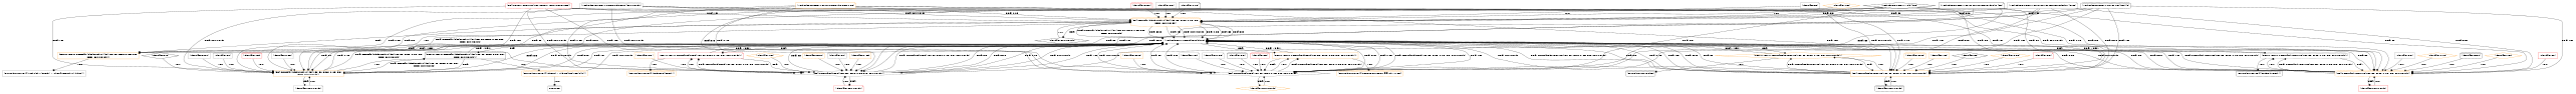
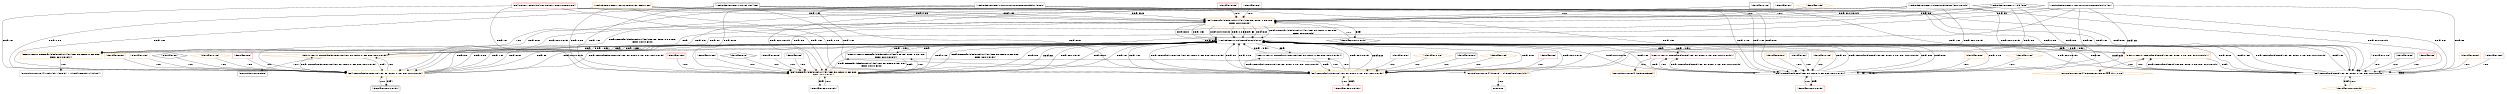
  digraph {
    fontname="DejaVu Sans"
    node [color=darkorange fontname="DejaVu Sans" shape=cylinder]
    edge [arrowhead=box fontname="DejaVu Sans"]
    n1 [color=gray40 label="(MethodParameterIn,sctp_cmd_seq_t *commands)"]
    n2 [label="(Call,sctp_sf_violation_chunklen(net, ep, asoc, type, arg,\n \t\t\t\t\t\t  commands))"]
    n3 [color=gray40 label="(Call,sctp_sf_pdiscard(net, ep, asoc, type, arg, commands))" shape=diamond]
    n4 [label="(Call,sctp_sf_violation_chunklen(net, ep, asoc, type, arg,\n\t\t\t\t\t\t  commands))" shape=box]
    n5 [label="(Call,sctp_sf_shut_8_4_5(net, ep, asoc, type, arg, commands))"]
    n6 [color=gray40 label="(Call,sctp_sf_pdiscard(net, ep, asoc, type, arg, commands))" shape=diamond]
    n7 [label="(Call,sctp_sf_tabort_8_4_8(net, ep, asoc, type, arg, commands))" shape=note]
-   n8 [color=gray40 label="(MethodReturn,sctp_disposition_t)" shape=box]
+   n8 [color=gray40 label="(MethodReturn,pointer_disposition_t)" shape=box]
    n9 [label="(Return,return sctp_sf_violation_chunklen(net, ep, asoc, type, arg,\n \t\t\t\t\t\t  commands);)" shape=note]
    n10 [color=black label="(Identifier,commands)" shape=diamond]
    n11 [label="(Return,return sctp_sf_pdiscard(net, ep, asoc, type, arg, commands);)" shape=box]
    n12 [label="(Identifier,commands)" shape=diamond]
    n13 [color=black label="(Return,return sctp_sf_violation_chunklen(net, ep, asoc, type, arg,\n\t\t\t\t\t\t  commands);)" shape=box]
    n14 [color=gray40 label="(Identifier,commands)" shape=note]
    n15 [color=gray40 label="(Return,return sctp_sf_shut_8_4_5(net, ep, asoc, type, arg, commands);)"]
    n16 [color=red label="(Identifier,commands)" shape=box]
    n17 [color=red label="(Return,return sctp_sf_pdiscard(net, ep, asoc, type, arg, commands);)" shape=note]
    n18 [color=red label="(Identifier,commands)" shape=note]
    n19 [label="(Return,return sctp_sf_tabort_8_4_8(net, ep, asoc, type, arg, commands);)" shape=diamond]
    n20 [color=black label="(Identifier,commands)"]
    1000105 [color=gray40]
    n22 [color=gray40 label="(ControlStructure,if (ntohs(ch->length) < sizeof(sctp_chunkhdr_t)))" shape=box]
-   n23 [label="(ControlStructure,if (SCTP_CID_ABORT == ch->type))"]
+   n23 [label="(ControlStructure,if (SCTP_CID_ABORT == ch->type))" shape=diamond]
    n24 [label="(ControlStructure,if (ch_end > skb_tail_pointer(skb)))"]
-   n25 [color=black label="(ControlStructure,if (ootb_shut_ack))"]
-   n26 [label="(ControlStructure,if (ootb_cookie_ack))"]
+   n26 [label="(ControlStructure,if (ootb_ootb_ack))"]
    n27 [color=black label="(ControlStructure,else)"]
    n28 [label="(Identifier,asoc)"]
    n29 [color=black label="(Identifier,arg)" shape=diamond]
    n30 [color=red label="(Identifier,ep)" shape=box]
    n31 [label="(Identifier,asoc)" shape=box]
    n32 [label="(Identifier,net)" shape=diamond]
    n33 [color=black label="(MethodParameterIn,const struct sctp_endpoint *ep)" shape=note]
    n34 [color=gray40 label="(Identifier,asoc)" shape=box]
    n35 [label="(Identifier,asoc)"]
    n36 [color=gray40 label="(MethodParameterIn,const struct sctp_association *asoc)" shape=note]
    n37 [color=gray40 label="(Identifier,net)" shape=note]
    n38 [color=gray40 label="(Identifier,ep)"]
    n39 [color=red label="(Identifier,asoc)"]
    n40 [label="(Identifier,net)" shape=box]
    n41 [color=black label="(Identifier,ep)" shape=diamond]
    n42 [color=gray40 label="(Identifier,ep)"]
    n43 [color=gray40 label="(Identifier,arg)" shape=box]
    n44 [color=gray40 label="(Identifier,type)" shape=note]
    n45 [color=gray40 label="(Identifier,arg)" shape=box]
    n46 [color=black label="(Identifier,arg)"]
    n47 [label="(Identifier,type)" shape=diamond]
    n48 [label="(Identifier,type)" shape=box]
-   n49 [color=black label="(MethodParameterIn,struct net *cookie)"]
+   n49 [color=black label="(MethodParameterIn,struct net *net)"]
    n50 [label="(Identifier,type)" shape=diamond]
    n51 [color=black label="(Identifier,type)" shape=note]
    n52 [color=red label="(Identifier,net)"]
    n53 [color=red label="(Identifier,arg)" shape=note]
    n54 [color=gray40 label="(Identifier,ep)" shape=note]
    n55 [label="(MethodParameterIn,const sctp_subtype_t type)" shape=note]
    n56 [color=black label="(Identifier,asoc)"]
    n57 [label="(Identifier,net)" shape=diamond]
    n58 [color=red label="(Identifier,ep)"]
-   n59 [color=red label="(Call,SCTP_MIB_STATS(net, SCTP_MIB_OUTOFBLUES))"]
+   n59 [color=red label="(Call,SCTP_INC_STATS(net, SCTP_MIB_OUTOFBLUES))"]
    n60 [color=gray40 label="(Identifier,type)" shape=note]
    n61 [label="(Identifier,net)" shape=diamond]
    n62 [label="(Identifier,arg)" shape=box]
    n63 [color=black label="(MethodParameterIn,void *arg)" shape=diamond]
    n1 -> n2 [label="DDG: commands"]
    n1 -> n3 [arrowhead=dot label="DDG: commands"]
    n1 -> n4 [arrowhead=dot label="DDG: commands"]
    n1 -> n5 [label="DDG: commands"]
    n1 -> n6 [label="DDG: commands"]
    n1 -> n7 [label="DDG: commands"]
    n2 -> n8 [label="DDG: type"]
    n2 -> n8 [arrowhead=dot label="DDG: ep"]
    n2 -> n8 [label="DDG: arg"]
    n2 -> n8 [arrowhead=dot label="DDG: sctp_sf_violation_chunklen(net, ep, asoc, type, arg,\n \t\t\t\t\t\t  commands)"]
    n2 -> n8 [arrowhead=dot label="DDG: asoc"]
    n2 -> n8 [label="DDG: net"]
    n2 -> n8 [arrowhead=dot label="DDG: commands"]
    n2 -> n9 [label="AST: "]
    n2 -> n9 [label="DDG: sctp_sf_violation_chunklen(net, ep, asoc, type, arg,\n \t\t\t\t\t\t  commands)"]
    n2 -> n10 [label="CFG: "]
    n3 -> n8 [arrowhead=dot label="DDG: asoc"]
    n3 -> n8 [arrowhead=dot label="DDG: type"]
    n3 -> n8 [arrowhead=dot label="DDG: sctp_sf_pdiscard(net, ep, asoc, type, arg, commands)"]
    n3 -> n8 [arrowhead=dot label="DDG: net"]
    n3 -> n8 [label="DDG: commands"]
    n3 -> n8 [label="DDG: ep"]
    n3 -> n8 [label="DDG: arg"]
    n3 -> n11 [arrowhead=dot label="AST: "]
    n3 -> n11 [label="DDG: sctp_sf_pdiscard(net, ep, asoc, type, arg, commands)"]
    n3 -> n12 [arrowhead=dot label="CFG: "]
    n4 -> n8 [label="DDG: commands"]
    n4 -> n8 [arrowhead=dot label="DDG: asoc"]
    n4 -> n8 [arrowhead=dot label="DDG: arg"]
    n4 -> n8 [label="DDG: net"]
    n4 -> n8 [arrowhead=dot label="DDG: ep"]
    n4 -> n8 [arrowhead=dot label="DDG: type"]
    n4 -> n8 [arrowhead=dot label="DDG: sctp_sf_violation_chunklen(net, ep, asoc, type, arg,\n\t\t\t\t\t\t  commands)"]
    n4 -> n13 [arrowhead=dot label="AST: "]
    n4 -> n13 [arrowhead=dot label="DDG: sctp_sf_violation_chunklen(net, ep, asoc, type, arg,\n\t\t\t\t\t\t  commands)"]
    n4 -> n14 [arrowhead=dot label="CFG: "]
    n5 -> n8 [label="DDG: ep"]
    n5 -> n8 [label="DDG: type"]
    n5 -> n8 [label="DDG: commands"]
    n5 -> n8 [label="DDG: arg"]
    n5 -> n8 [label="DDG: asoc"]
    n5 -> n8 [arrowhead=dot label="DDG: net"]
    n5 -> n8 [arrowhead=dot label="DDG: sctp_sf_shut_8_4_5(net, ep, asoc, type, arg, commands)"]
    n5 -> n15 [label="AST: "]
    n5 -> n15 [arrowhead=dot label="DDG: sctp_sf_shut_8_4_5(net, ep, asoc, type, arg, commands)"]
    n5 -> n16 [label="CFG: "]
    n6 -> n8 [arrowhead=dot label="DDG: ep"]
    n6 -> n8 [label="DDG: sctp_sf_pdiscard(net, ep, asoc, type, arg, commands)"]
    n6 -> n8 [label="DDG: arg"]
    n6 -> n8 [arrowhead=dot label="DDG: asoc"]
    n6 -> n8 [arrowhead=dot label="DDG: type"]
    n6 -> n8 [label="DDG: commands"]
    n6 -> n8 [label="DDG: net"]
    n6 -> n17 [label="AST: "]
    n6 -> n17 [label="DDG: sctp_sf_pdiscard(net, ep, asoc, type, arg, commands)"]
    n6 -> n18 [label="CFG: "]
    n7 -> n8 [label="DDG: commands"]
    n7 -> n8 [label="DDG: sctp_sf_tabort_8_4_8(net, ep, asoc, type, arg, commands)"]
    n7 -> n8 [arrowhead=dot label="DDG: arg"]
    n7 -> n8 [label="DDG: type"]
    n7 -> n8 [label="DDG: net"]
    n7 -> n8 [label="DDG: asoc"]
    n7 -> n8 [arrowhead=dot label="DDG: ep"]
    n7 -> n19 [arrowhead=dot label="AST: "]
    n7 -> n19 [arrowhead=dot label="DDG: sctp_sf_tabort_8_4_8(net, ep, asoc, type, arg, commands)"]
    n7 -> n20 [label="CFG: "]
    n8 -> n9 [label="CFG: "]
    n8 -> n11 [arrowhead=dot label="CFG: "]
    n8 -> n13 [arrowhead=dot label="CFG: "]
    n8 -> n15 [arrowhead=dot label="CFG: "]
    n8 -> n17 [label="CFG: "]
    n8 -> n19 [arrowhead=dot label="CFG: "]
    n9 -> n2 [label="CFG: "]
    n9 -> n8 [arrowhead=dot label="DDG: <RET>"]
    n9 -> n22 [label="AST: "]
    n10 -> n2 [label="AST: "]
    n11 -> n3 [label="CFG: "]
    n11 -> n8 [label="DDG: <RET>"]
    n11 -> n23 [label="AST: "]
    n12 -> n3 [arrowhead=dot label="AST: "]
    n13 -> n4 [label="CFG: "]
    n13 -> n8 [label="DDG: <RET>"]
    n13 -> n24 [arrowhead=dot label="AST: "]
    n14 -> n4 [arrowhead=dot label="AST: "]
    n15 -> n5 [arrowhead=dot label="CFG: "]
    n15 -> n8 [label="DDG: <RET>"]
-   n15 -> n25 [label="AST: "]
    n16 -> n5 [arrowhead=dot label="AST: "]
    n17 -> n6 [arrowhead=dot label="CFG: "]
    n17 -> n8 [label="DDG: <RET>"]
    n17 -> n26 [label="AST: "]
    n18 -> n6 [label="AST: "]
    n19 -> n7 [arrowhead=dot label="CFG: "]
    n19 -> n8 [label="DDG: <RET>"]
    n19 -> n27 [label="AST: "]
    n20 -> n7 [arrowhead=dot label="AST: "]
    n24 -> n8 [arrowhead=dot label="DDG: commands"]
    n24 -> 1000105 [label="AST: "]
    n28 -> n7 [label="AST: "]
    n29 -> n4 [label="AST: "]
    n30 -> n5 [label="AST: "]
    n31 -> n3 [label="AST: "]
    n32 -> n6 [label="AST: "]
    n33 -> n2 [arrowhead=dot label="DDG: ep"]
    n33 -> n3 [label="DDG: ep"]
    n33 -> n4 [label="DDG: ep"]
    n33 -> n5 [label="DDG: ep"]
    n33 -> n6 [label="DDG: ep"]
    n33 -> n7 [label="DDG: ep"]
    n34 -> n4 [arrowhead=dot label="AST: "]
    n35 -> n6 [label="AST: "]
    n36 -> n2 [label="DDG: asoc"]
    n36 -> n3 [label="DDG: asoc"]
    n36 -> n4 [label="DDG: asoc"]
    n36 -> n5 [label="DDG: asoc"]
    n36 -> n6 [label="DDG: asoc"]
    n36 -> n7 [arrowhead=dot label="DDG: asoc"]
    n37 -> n3 [label="AST: "]
    n38 -> n6 [label="AST: "]
    n39 -> n2 [label="AST: "]
    n40 -> n7 [arrowhead=dot label="AST: "]
    n41 -> n7 [label="AST: "]
    n42 -> n4 [label="AST: "]
    n43 -> n2 [label="AST: "]
    n44 -> n3 [arrowhead=dot label="AST: "]
    n45 -> n5 [arrowhead=dot label="AST: "]
    n46 -> n3 [label="AST: "]
    n47 -> n5 [label="AST: "]
    n48 -> n6 [label="AST: "]
    n49 -> n2 [label="DDG: net"]
    n49 -> n3 [label="DDG: net"]
    n49 -> n4 [label="DDG: net"]
    n49 -> n5 [label="DDG: net"]
    n49 -> n6 [arrowhead=dot label="DDG: net"]
    n49 -> n7 [arrowhead=dot label="DDG: net"]
    n50 -> n7 [arrowhead=dot label="AST: "]
    n51 -> n2 [label="AST: "]
    n52 -> n4 [label="AST: "]
    n53 -> n7 [label="AST: "]
    n54 -> n2 [arrowhead=dot label="AST: "]
    n55 -> n2 [label="DDG: type"]
    n55 -> n3 [arrowhead=dot label="DDG: type"]
    n55 -> n4 [arrowhead=dot label="DDG: type"]
    n55 -> n5 [label="DDG: type"]
    n55 -> n6 [label="DDG: type"]
    n55 -> n7 [arrowhead=dot label="DDG: type"]
    n56 -> n5 [arrowhead=dot label="AST: "]
    n57 -> n5 [label="AST: "]
    n58 -> n3 [arrowhead=dot label="AST: "]
    n59 -> n2 [label="DDG: net"]
    n59 -> n3 [arrowhead=dot label="DDG: net"]
    n59 -> n4 [arrowhead=dot label="DDG: net"]
    n59 -> n5 [arrowhead=dot label="DDG: net"]
    n59 -> n6 [arrowhead=dot label="DDG: net"]
    n59 -> n7 [label="DDG: net"]
    n60 -> n4 [arrowhead=dot label="AST: "]
    n61 -> n2 [arrowhead=dot label="AST: "]
    n62 -> n6 [label="AST: "]
    n63 -> n2 [label="DDG: arg"]
    n63 -> n3 [label="DDG: arg"]
    n63 -> n4 [arrowhead=dot label="DDG: arg"]
    n63 -> n5 [arrowhead=dot label="DDG: arg"]
    n63 -> n6 [label="DDG: arg"]
    n63 -> n7 [arrowhead=dot label="DDG: arg"]
  }
